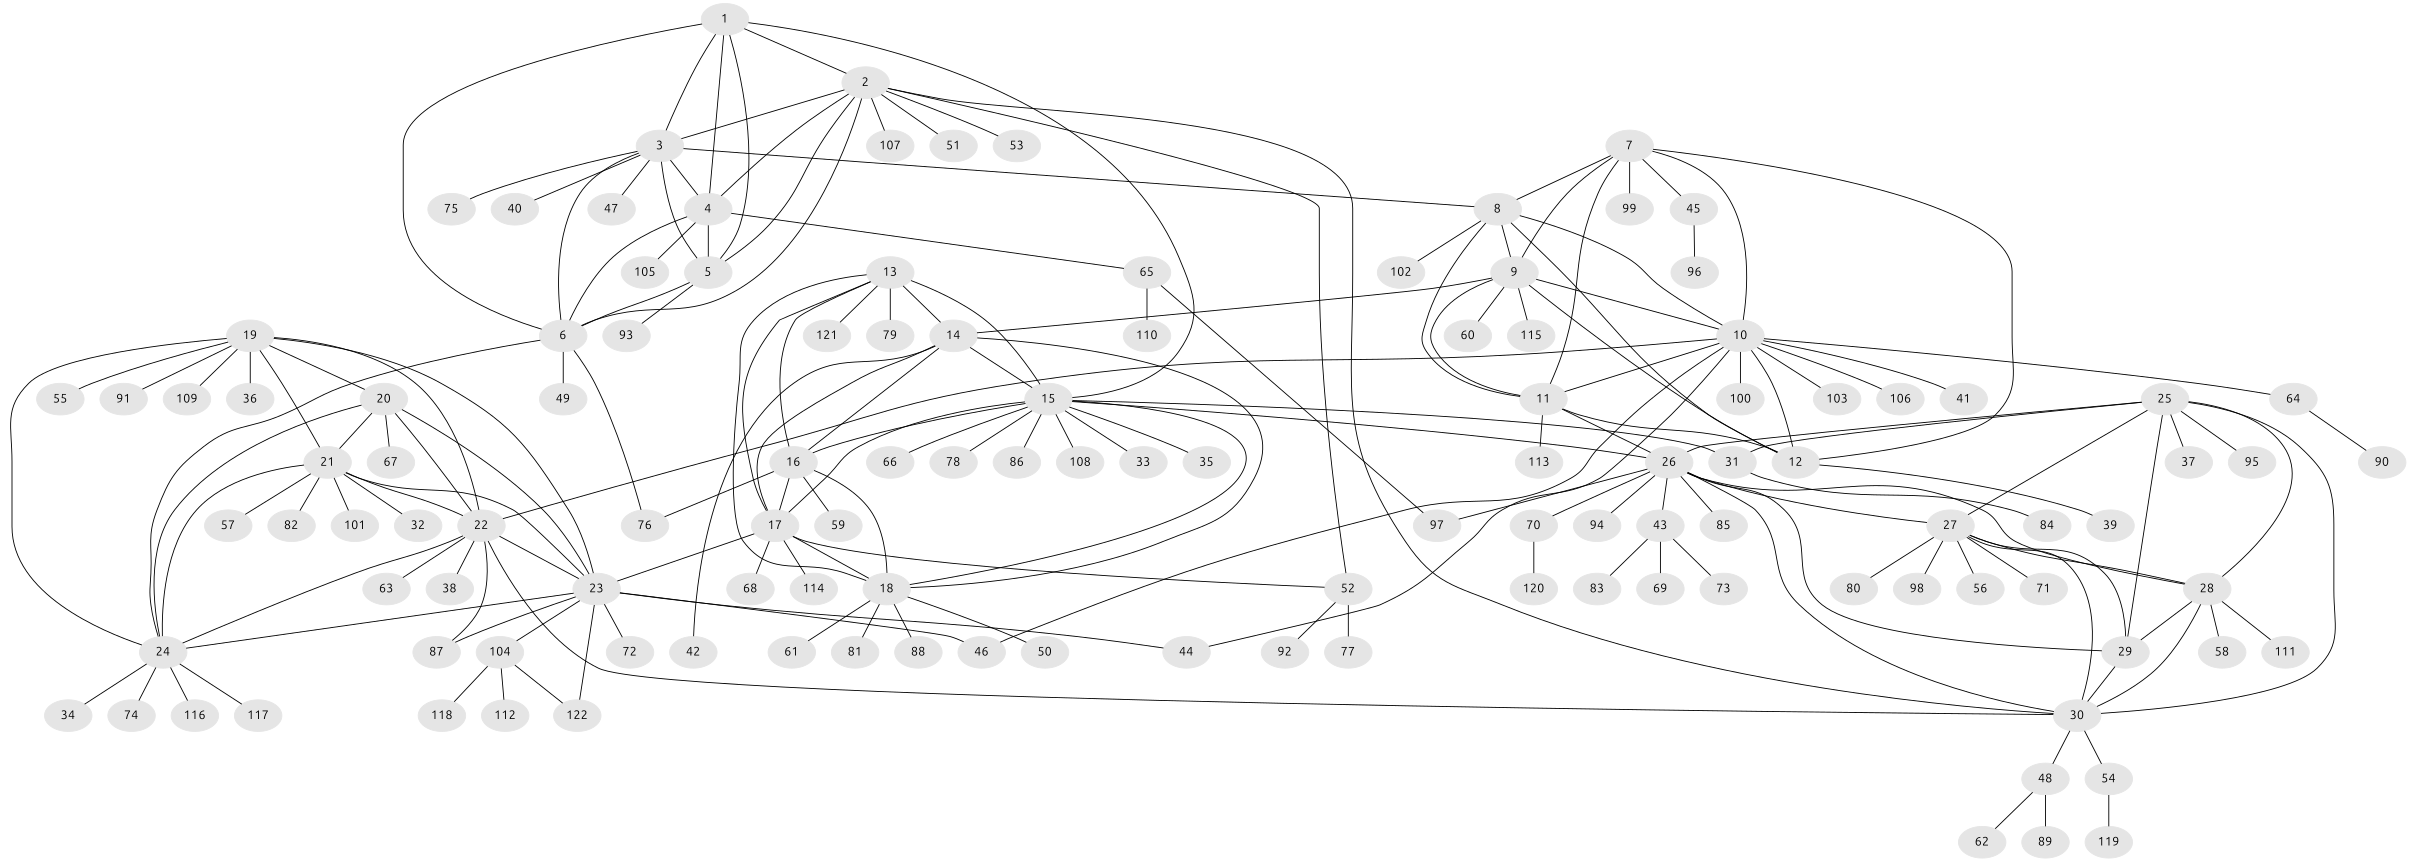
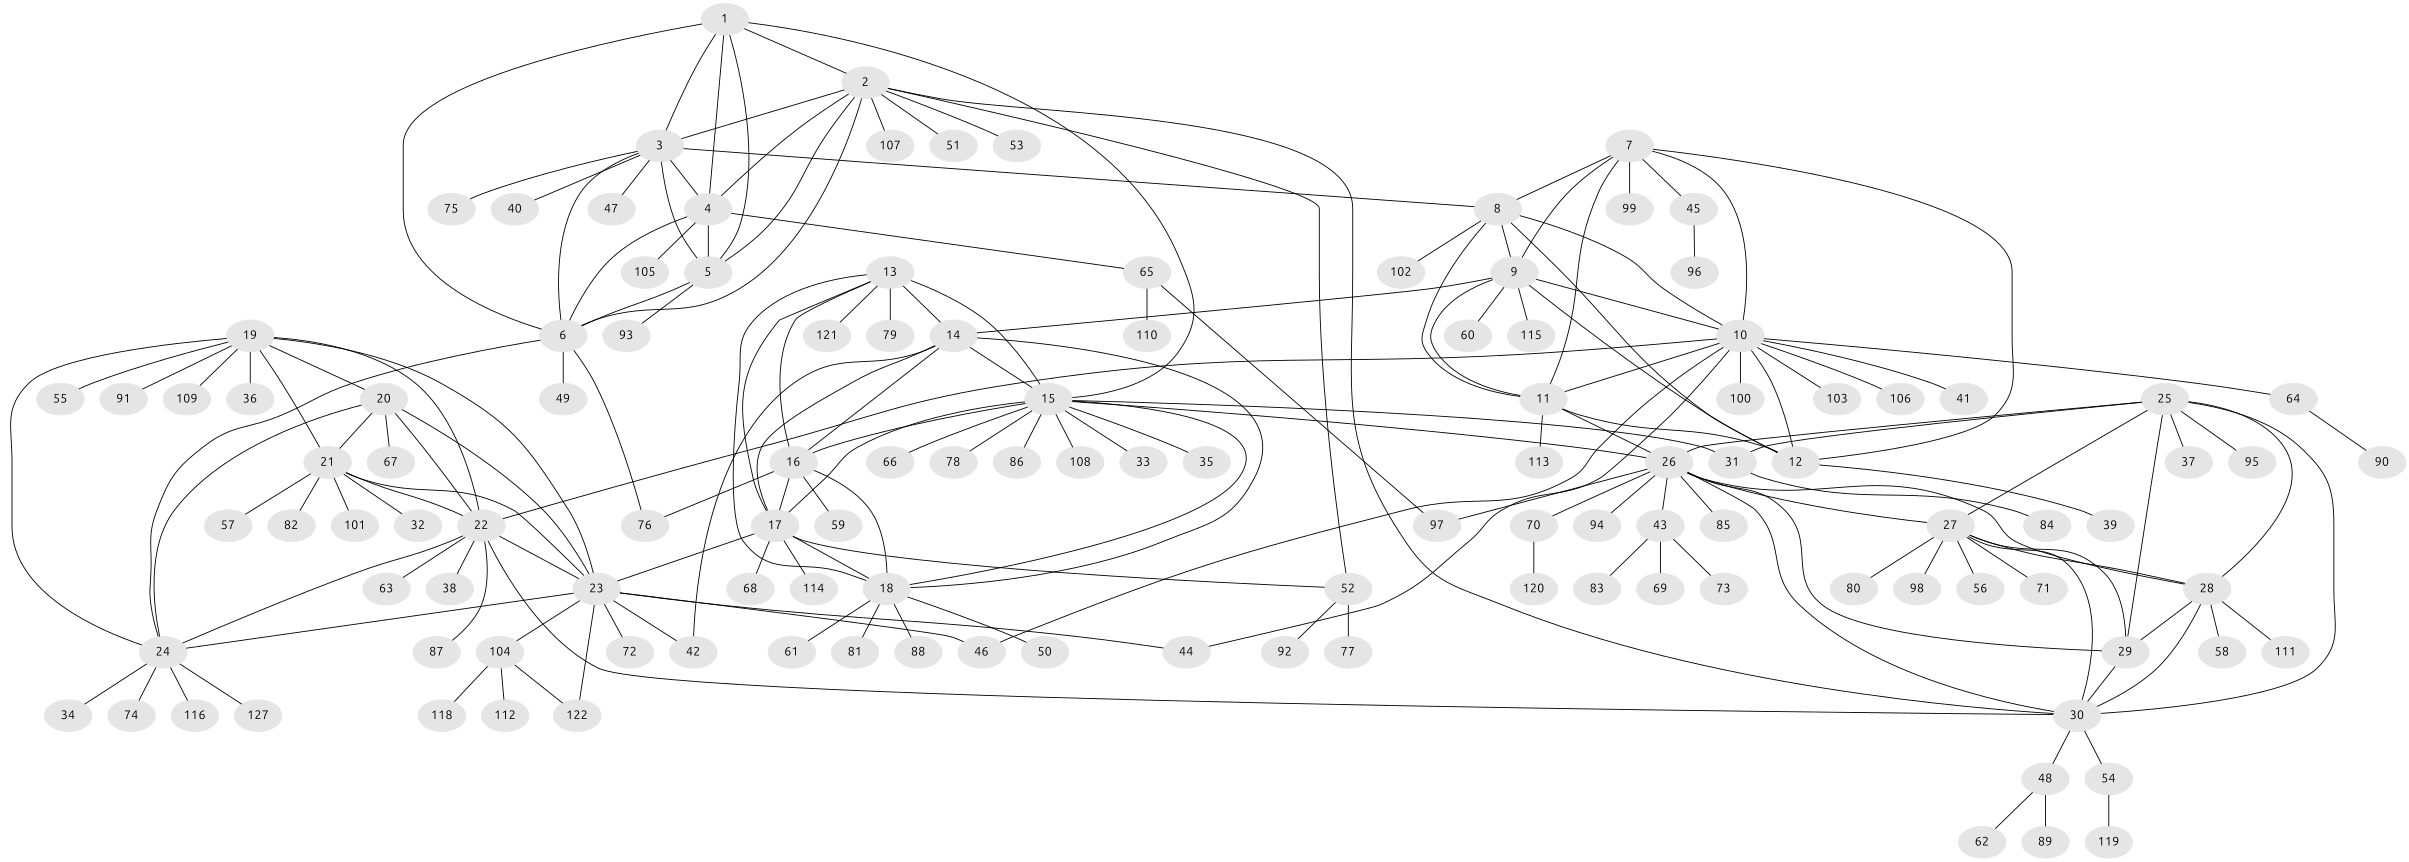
  graph {
    fontname=Ubuntu
    node [color=gray90 fontname=Ubuntu style=filled]
    edge [fontname=Ubuntu]
    1
    2
    3
    4
    5
    6
    15
    30
    51
    52
    53
    107
    8
    40
    47
    75
    65
    105
    93
    24
    49
    76
    26
    16
    17
    18
    31
    33
    35
    66
    78
    86
    108
    48
    54
    77
    92
    9
    10
    11
    12
    102
    97
    110
    104
    122
    112
    118
    34
    74
    116
-   117
+   117 [label=127]
    7
    45
    99
    14
    60
    115
    22
    41
    44
    46
    64
    100
    103
    106
    113
    39
    96
    42
    23
    38
    63
    87
    90
    27
    28
    29
    43
    70
    85
    94
    13
    79
    121
    59
    68
    114
    50
    61
    81
    88
    84
    72
    19
    20
    21
    36
    55
    91
    109
    67
    32
    57
    82
    101
    25
    37
    95
    56
    71
    80
    98
    58
    111
    69
    73
    83
    120
    62
    89
    119
    1 -- 2
    1 -- 3
    1 -- 4
    1 -- 5
    1 -- 6
    1 -- 15
    2 -- 3
    2 -- 4
    2 -- 5
    2 -- 6
    2 -- 30
    2 -- 51
    2 -- 52
    2 -- 53
    2 -- 107
    3 -- 4
    3 -- 5
    3 -- 6
    3 -- 8
    3 -- 40
    3 -- 47
    3 -- 75
    4 -- 5
    4 -- 6
    4 -- 65
    4 -- 105
    5 -- 6
    5 -- 93
    6 -- 24
    6 -- 49
    6 -- 76
    15 -- 26
    15 -- 16
    15 -- 17
    15 -- 18
    15 -- 31
    15 -- 33
    15 -- 35
    15 -- 66
    15 -- 78
    15 -- 86
    15 -- 108
    30 -- 48
    30 -- 54
    52 -- 77
    52 -- 92
    8 -- 9
    8 -- 10
    8 -- 11
    8 -- 12
    8 -- 102
    65 -- 97
    65 -- 110
    24 -- 34
    24 -- 74
    24 -- 116
    24 -- 117
    26 -- 30
    26 -- 97
    26 -- 27
    26 -- 28
    26 -- 29
    26 -- 43
    26 -- 70
    26 -- 85
    26 -- 94
    16 -- 76
    16 -- 17
    16 -- 18
    16 -- 59
    17 -- 52
    17 -- 18
    17 -- 23
    17 -- 68
    17 -- 114
    18 -- 50
    18 -- 61
    18 -- 81
    18 -- 88
    31 -- 84
    48 -- 62
    48 -- 89
    54 -- 119
    9 -- 10
    9 -- 11
    9 -- 12
    9 -- 14
    9 -- 60
    9 -- 115
    10 -- 11
    10 -- 12
    10 -- 22
    10 -- 41
    10 -- 44
    10 -- 46
    10 -- 64
    10 -- 100
    10 -- 103
    10 -- 106
    11 -- 26
    11 -- 12
    11 -- 113
    12 -- 39
    104 -- 122
    104 -- 112
    104 -- 118
    7 -- 8
    7 -- 9
    7 -- 10
    7 -- 11
    7 -- 12
    7 -- 45
    7 -- 99
    45 -- 96
    14 -- 15
    14 -- 16
    14 -- 17
    14 -- 18
    14 -- 42
    22 -- 30
    22 -- 24
    22 -- 23
    22 -- 38
    22 -- 63
    22 -- 87
    64 -- 90
    23 -- 24
    23 -- 104
    23 -- 122
    23 -- 44
    23 -- 46
-   23 -- 87
+   23 -- 42
    23 -- 72
    27 -- 30
    27 -- 28
    27 -- 29
    27 -- 56
    27 -- 71
    27 -- 80
    27 -- 98
    28 -- 30
    28 -- 29
    28 -- 58
    28 -- 111
    29 -- 30
    43 -- 69
    43 -- 73
    43 -- 83
    70 -- 120
    13 -- 15
    13 -- 16
    13 -- 17
    13 -- 18
    13 -- 14
    13 -- 79
    13 -- 121
    19 -- 24
    19 -- 22
    19 -- 23
    19 -- 20
    19 -- 21
    19 -- 36
    19 -- 55
    19 -- 91
    19 -- 109
    20 -- 24
    20 -- 22
    20 -- 23
    20 -- 21
    20 -- 67
-   21 -- 24
    21 -- 22
    21 -- 23
    21 -- 32
    21 -- 57
    21 -- 82
    21 -- 101
    25 -- 30
    25 -- 26
    25 -- 31
    25 -- 27
    25 -- 28
    25 -- 29
    25 -- 37
    25 -- 95
  }
